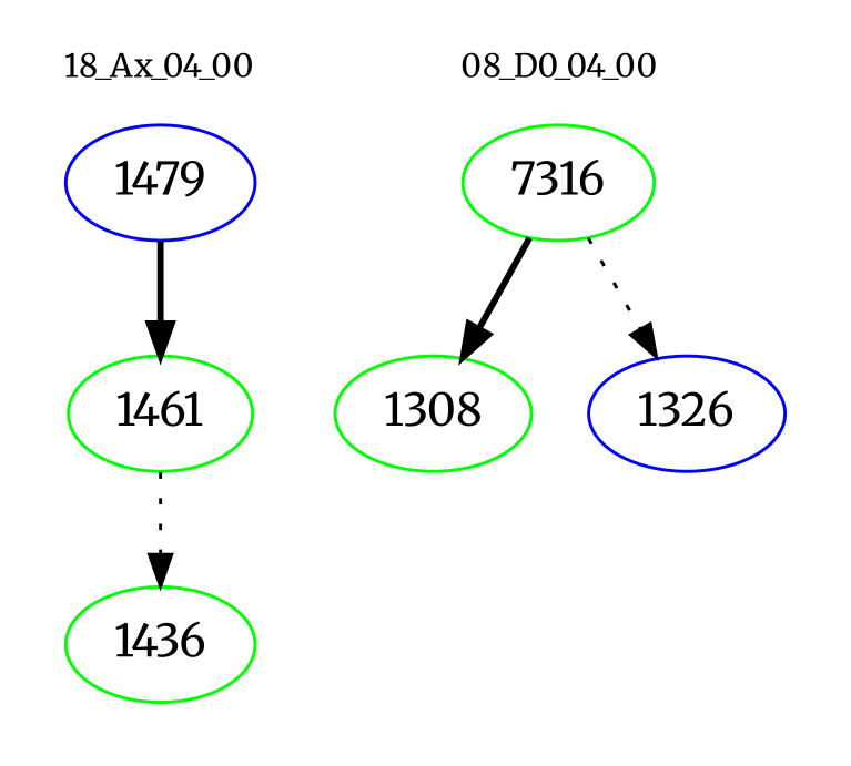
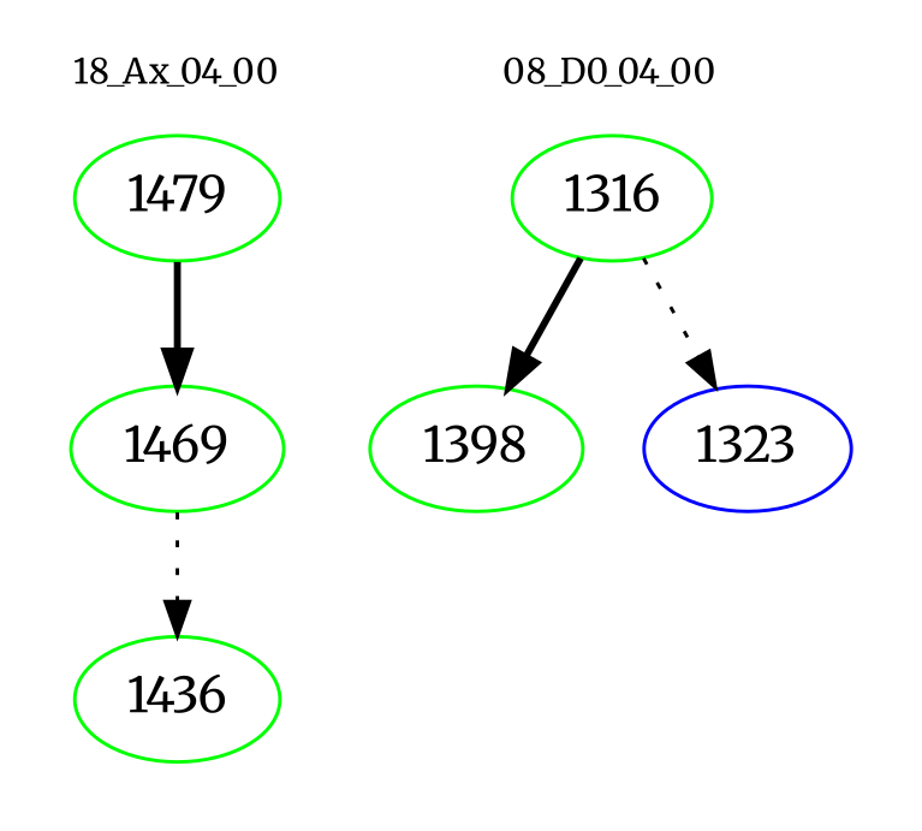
  digraph {
    fontname=Merriweather
    node [color=green fontname=Merriweather]
    edge [color=black fontname=Merriweather style=dotted]
-   n1 [label=1461]
+   n1 [label=1469]
    n2 [label=1436]
-   n3 [color=blue label=1479]
-   n4 [label=7316]
-   n5 [label=1308]
-   n6 [color=blue label=1326]
+   n3 [label=1479]
+   n4 [label=1316]
+   n5 [label=1398]
+   n6 [color=blue label=1323]
    subgraph cluster_1 {
      color=white
      fontsize=10
      label="18_Ax_04_00"
      n1
      n2
      n3
    }
    subgraph cluster_2 {
      color=white
      fontsize=10
      label="08_D0_04_00"
      n4
      n5
      n6
    }
    n1 -> n2
    n3 -> n1 [style=bold]
    n4 -> n5 [style=bold]
    n4 -> n6
  }
